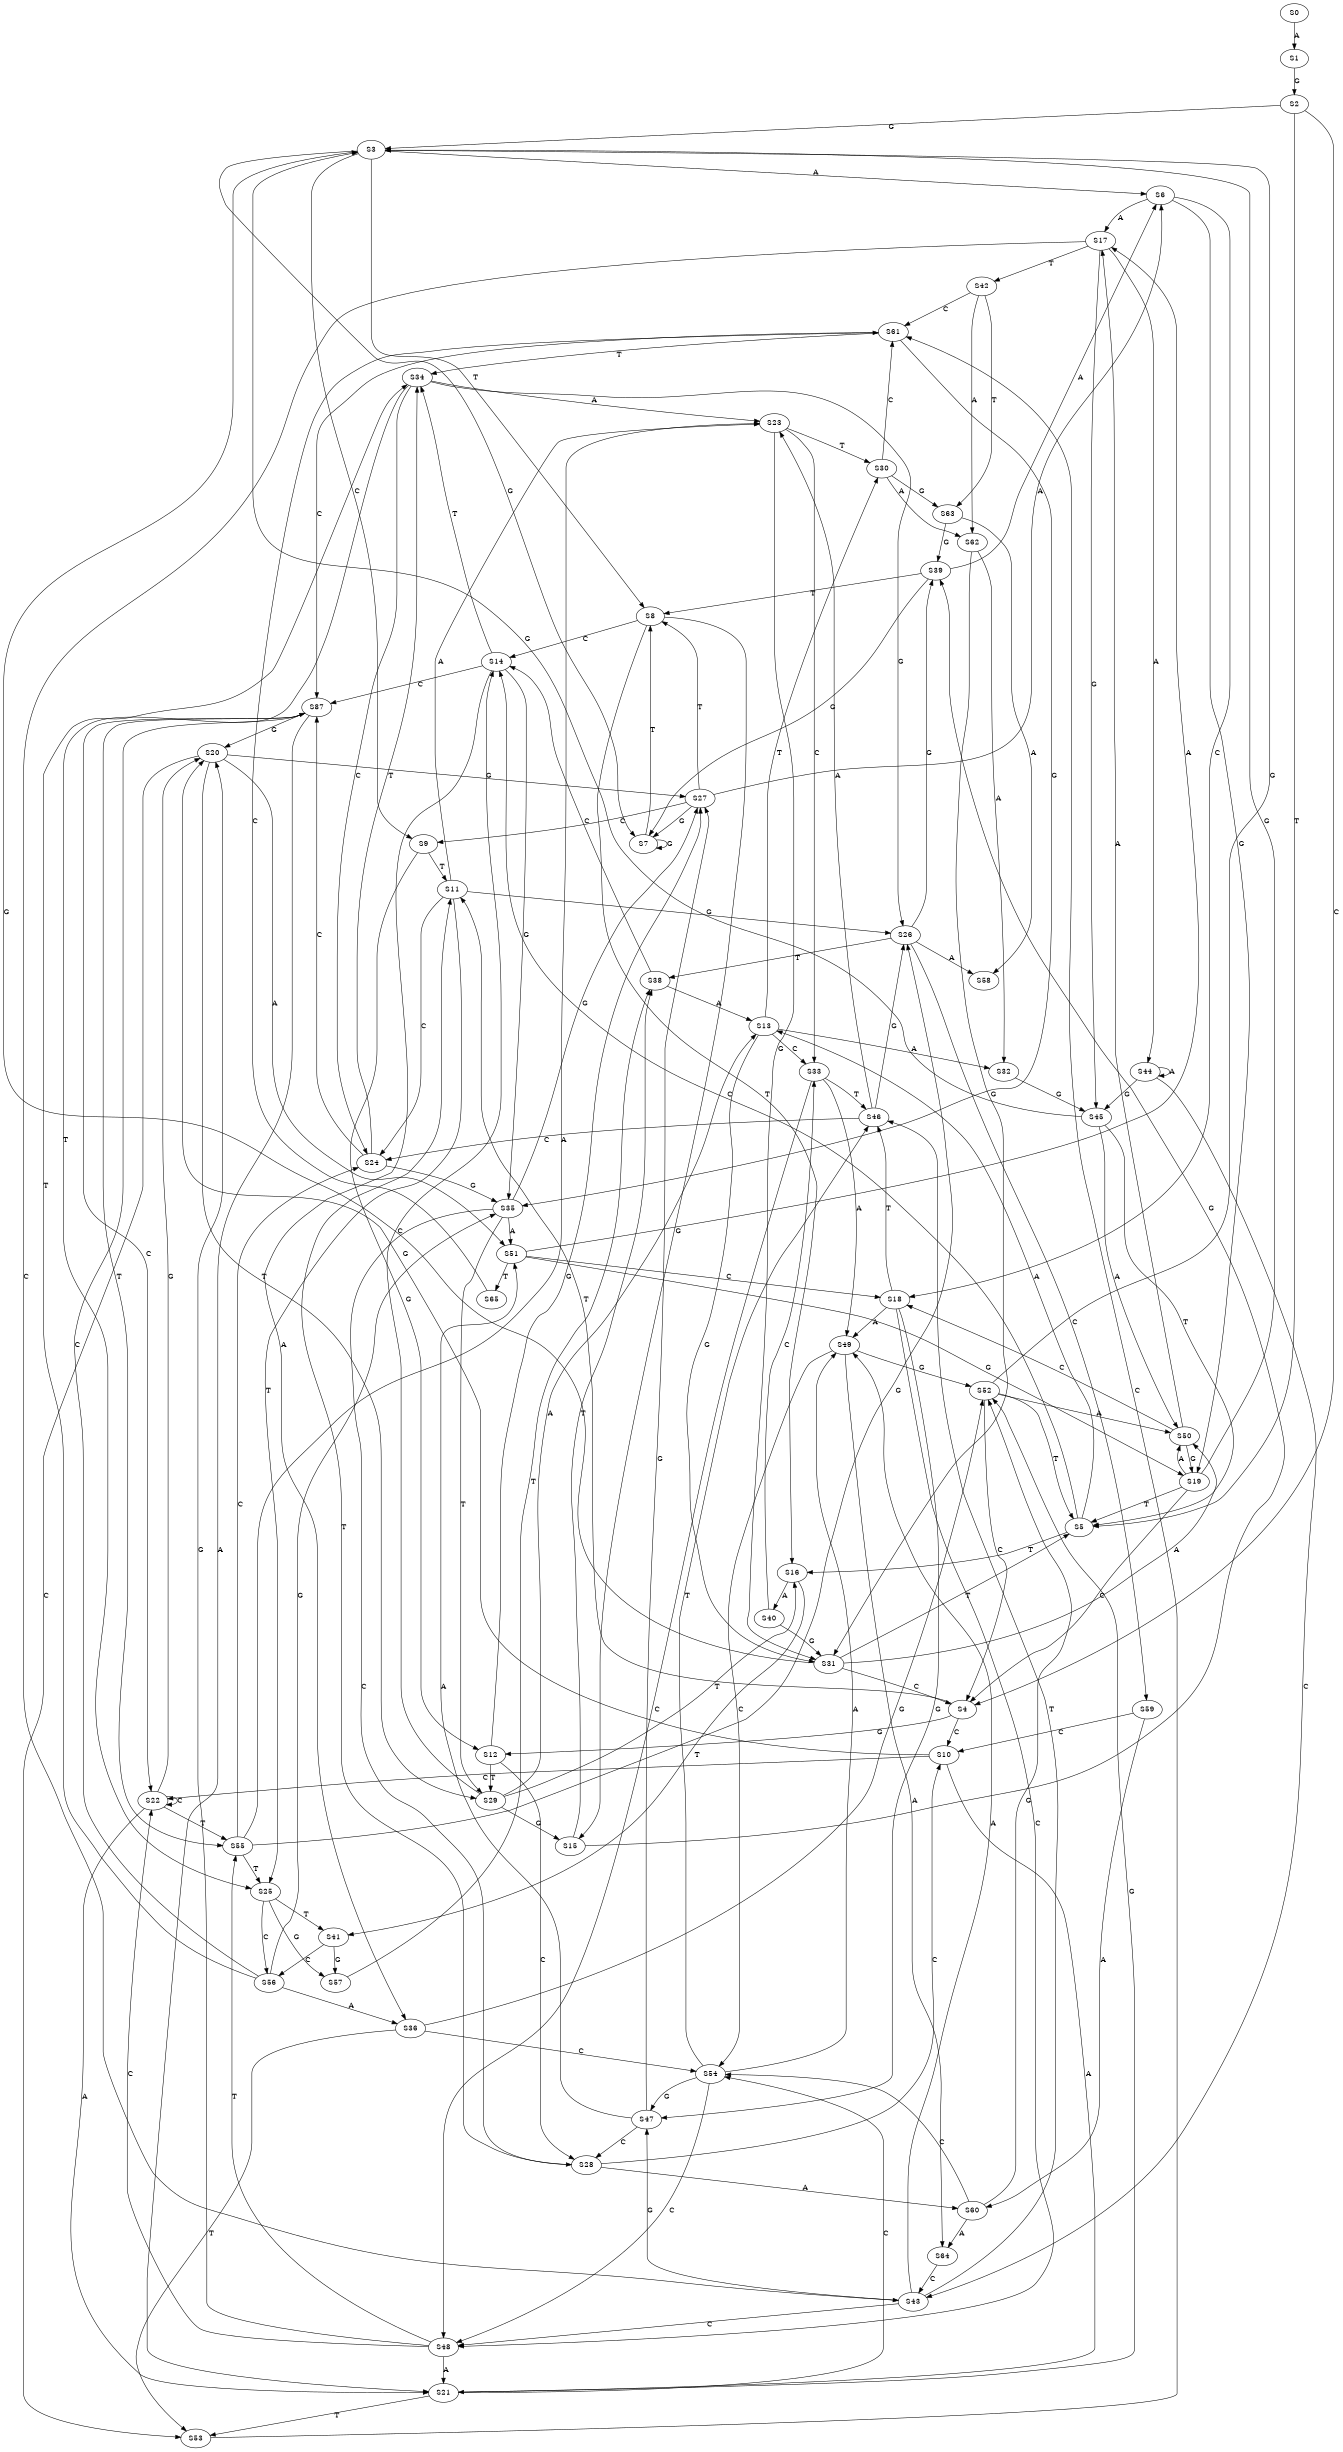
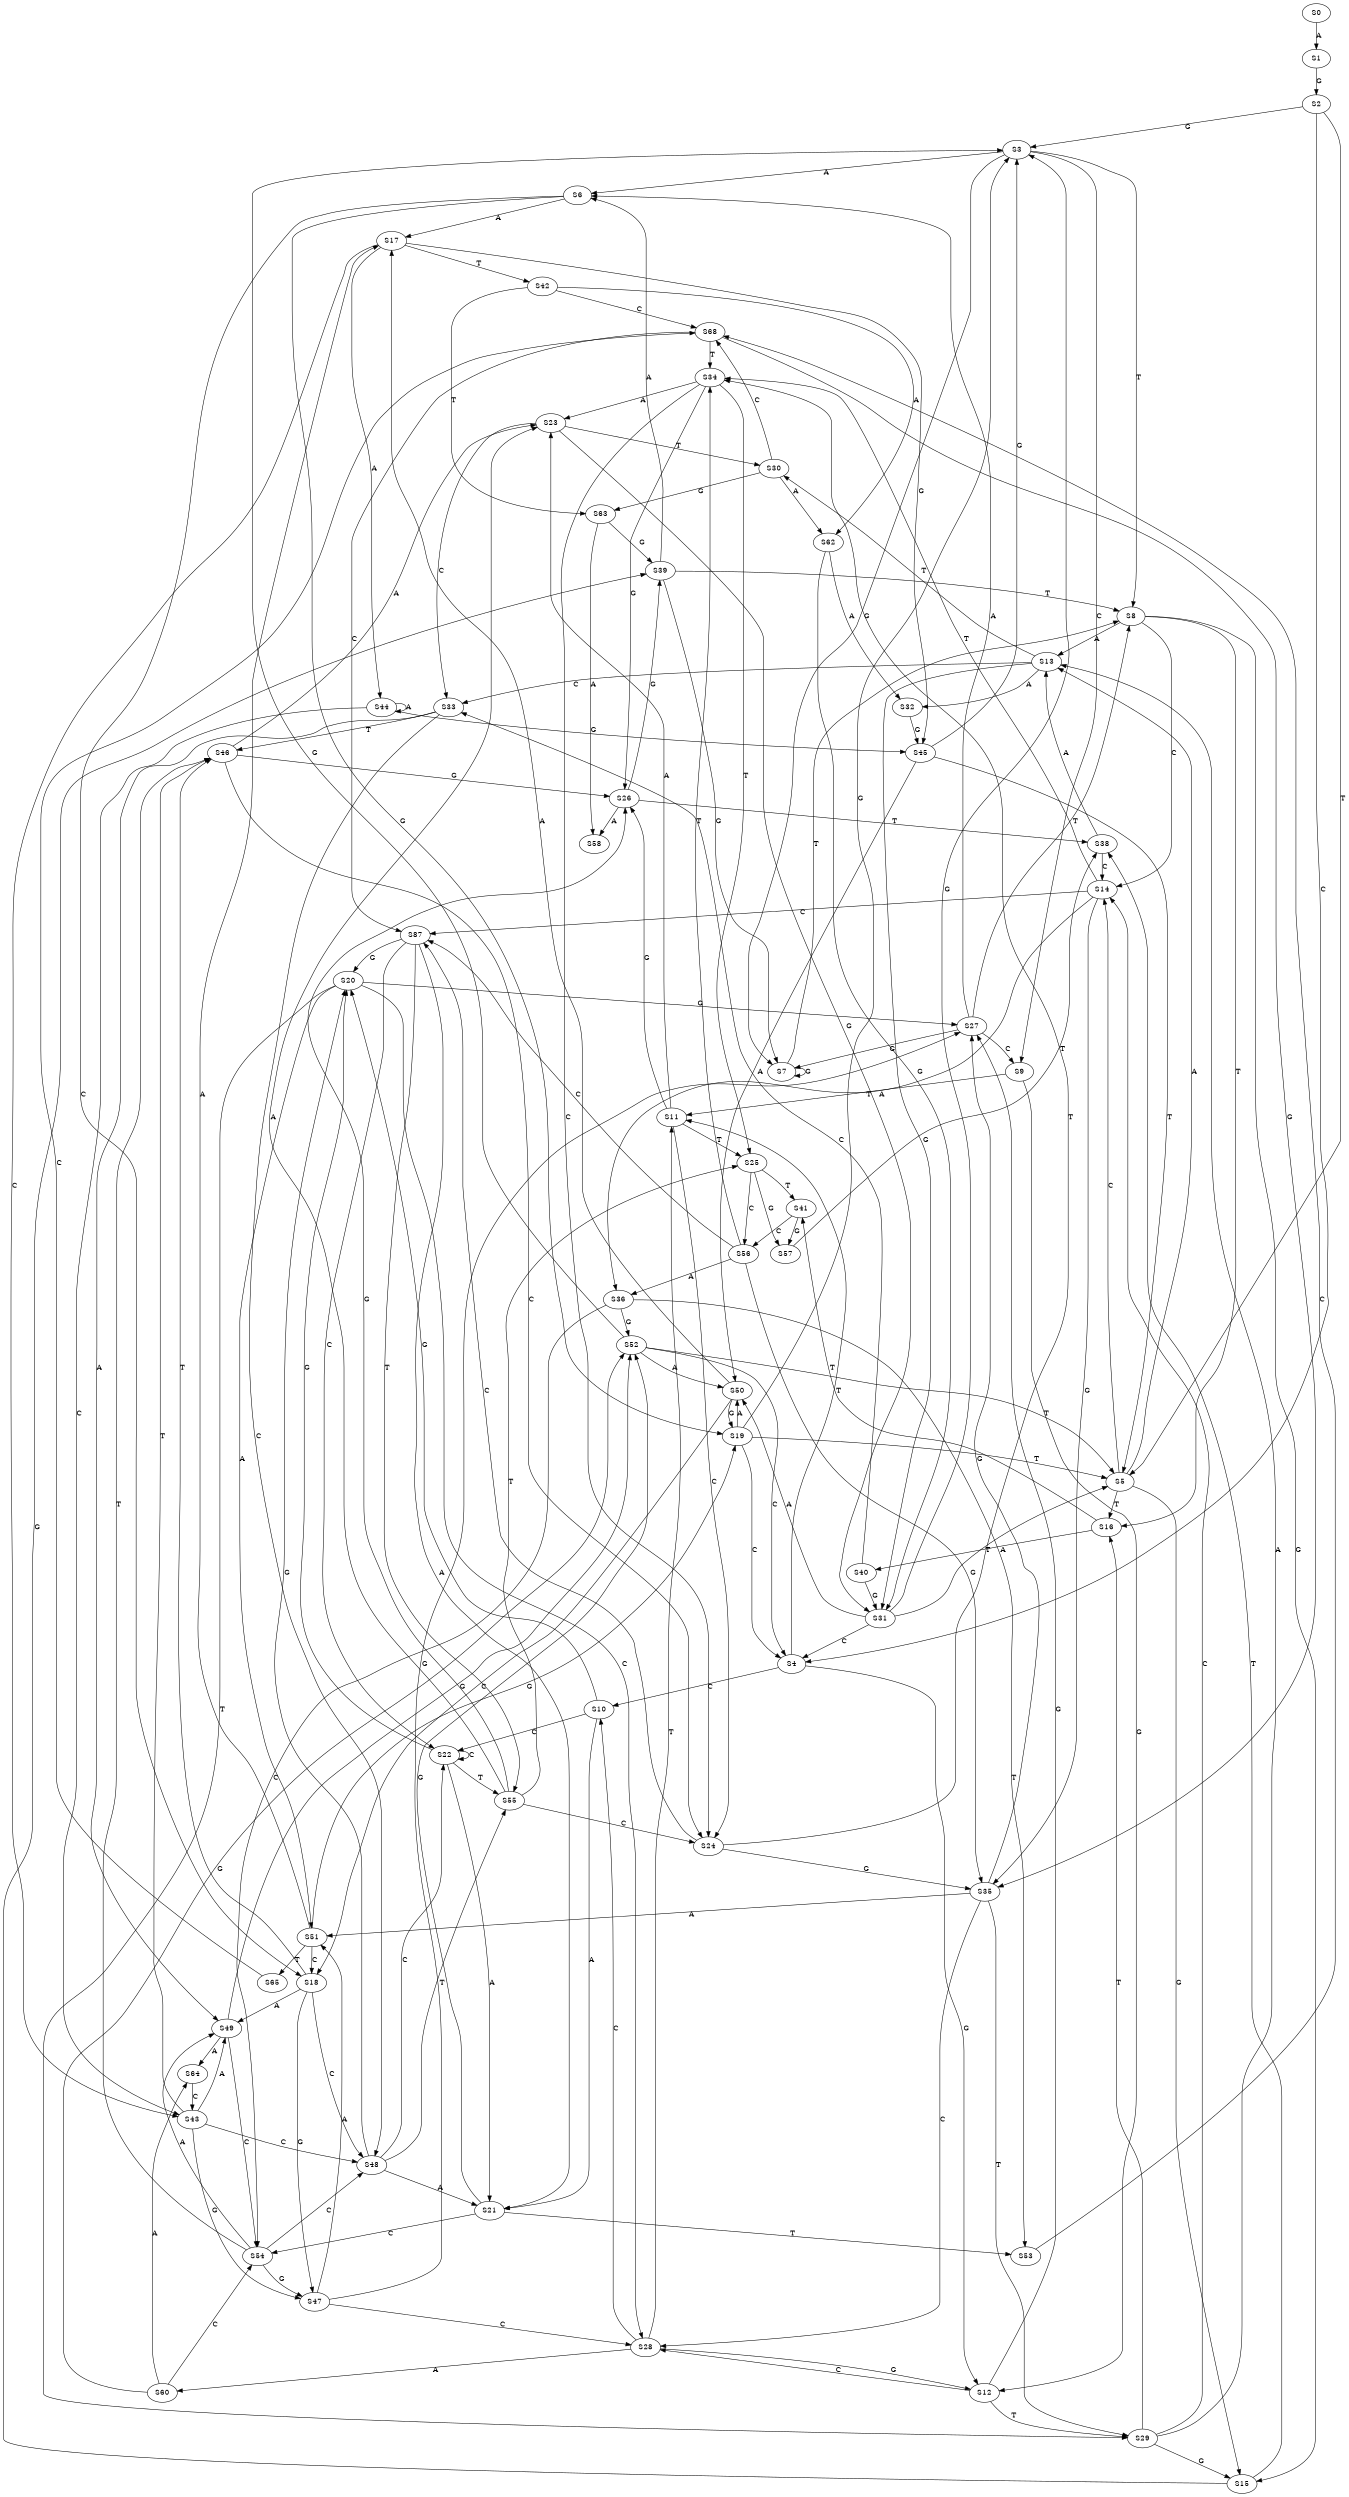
  strict digraph {
    S0
    S1
    S2
    S3
    S4
    S5
    S6
    S7
    S8
    S9
    S10
    S11
    S12
    S13
    S14
    S15
    S16
    S17
    S18
    S19
    S20
    S21
    S22
    S23
    S24
    S25
    S26
    S27
    S28
    S29
    S30
    S31
    S32
    S33
    S34
    S35
    S36
    n38 [label=S87]
    S38
    S39
    S40
    S41
    S42
    S43
    S44
    S45
    S46
    S47
    S48
    S49
    S50
    S51
    S52
    S53
    S54
    S55
    S56
    S57
    S58
-   S59
    S60
-   S61
+   S61 [label=S68]
    S62
    S63
    S64
    S65
    S0 -> S1 [label=A]
    S1 -> S2 [label=G]
    S2 -> S3 [label=G]
    S2 -> S4 [label=C]
    S2 -> S5 [label=T]
    S3 -> S6 [label=A]
    S3 -> S7 [label=G]
    S3 -> S8 [label=T]
    S3 -> S9 [label=C]
    S4 -> S10 [label=C]
    S4 -> S11 [label=T]
    S4 -> S12 [label=G]
    S5 -> S13 [label=A]
    S5 -> S14 [label=C]
+   S5 -> S15 [label=G]
    S5 -> S16 [label=T]
    S6 -> S17 [label=A]
    S6 -> S18 [label=C]
    S6 -> S19 [label=G]
    S7 -> S7 [label=G]
    S7 -> S8 [label=T]
+   S8 -> S13 [label=A]
    S8 -> S14 [label=C]
    S8 -> S15 [label=G]
    S8 -> S16 [label=T]
    S9 -> S11 [label=T]
    S9 -> S12 [label=G]
    S10 -> S20 [label=G]
    S10 -> S21 [label=A]
    S10 -> S22 [label=C]
    S11 -> S23 [label=A]
    S11 -> S24 [label=C]
    S11 -> S25 [label=T]
    S11 -> S26 [label=G]
    S12 -> S27 [label=G]
    S12 -> S28 [label=C]
    S12 -> S29 [label=T]
    S13 -> S30 [label=T]
    S13 -> S31 [label=G]
    S13 -> S32 [label=A]
    S13 -> S33 [label=C]
    S14 -> S34 [label=T]
    S14 -> S35 [label=G]
    S14 -> S36 [label=A]
    S14 -> n38 [label=C]
    S15 -> S38 [label=T]
    S15 -> S39 [label=G]
    S16 -> S40 [label=A]
    S16 -> S41 [label=T]
    S17 -> S42 [label=T]
    S17 -> S43 [label=C]
    S17 -> S44 [label=A]
    S17 -> S45 [label=G]
    S18 -> S46 [label=T]
    S18 -> S47 [label=G]
    S18 -> S48 [label=C]
    S18 -> S49 [label=A]
    S19 -> S3 [label=G]
    S19 -> S4 [label=C]
    S19 -> S5 [label=T]
    S19 -> S50 [label=A]
    S20 -> S27 [label=G]
-   S20 -> S53 [label=C]
+   S20 -> S28 [label=C]
    S20 -> S29 [label=T]
    S20 -> S51 [label=A]
    S21 -> S52 [label=G]
    S21 -> S53 [label=T]
    S21 -> S54 [label=C]
    S22 -> S20 [label=G]
    S22 -> S21 [label=A]
    S22 -> S22 [label=C]
    S22 -> S55 [label=T]
    S23 -> S30 [label=T]
    S23 -> S31 [label=G]
    S23 -> S33 [label=C]
    S24 -> S34 [label=T]
    S24 -> S35 [label=G]
    S24 -> n38 [label=C]
    S25 -> S41 [label=T]
    S25 -> S56 [label=C]
    S25 -> S57 [label=G]
    S26 -> S38 [label=T]
    S26 -> S39 [label=G]
    S26 -> S58 [label=A]
-   S26 -> S59 [label=C]
    S27 -> S6 [label=A]
    S27 -> S7 [label=G]
    S27 -> S8 [label=T]
    S27 -> S9 [label=C]
    S28 -> S10 [label=C]
    S28 -> S11 [label=T]
+   S28 -> S12 [label=G]
    S28 -> S60 [label=A]
    S29 -> S13 [label=A]
    S29 -> S14 [label=C]
    S29 -> S15 [label=G]
    S29 -> S16 [label=T]
    S30 -> S61 [label=C]
    S30 -> S62 [label=A]
    S30 -> S63 [label=G]
    S31 -> S3 [label=G]
    S31 -> S4 [label=C]
    S31 -> S5 [label=T]
    S31 -> S50 [label=A]
    S32 -> S45 [label=G]
    S33 -> S46 [label=T]
    S33 -> S48 [label=C]
    S33 -> S49 [label=A]
    S34 -> S23 [label=A]
    S34 -> S24 [label=C]
    S34 -> S25 [label=T]
    S34 -> S26 [label=G]
    S35 -> S27 [label=G]
    S35 -> S28 [label=C]
    S35 -> S29 [label=T]
    S35 -> S51 [label=A]
    S36 -> S52 [label=G]
    S36 -> S53 [label=T]
    S36 -> S54 [label=C]
    n38 -> S20 [label=G]
    n38 -> S21 [label=A]
    n38 -> S22 [label=C]
    n38 -> S55 [label=T]
    S38 -> S13 [label=A]
    S38 -> S14 [label=C]
    S39 -> S6 [label=A]
    S39 -> S7 [label=G]
    S39 -> S8 [label=T]
    S40 -> S31 [label=G]
    S40 -> S33 [label=C]
    S41 -> S56 [label=C]
    S41 -> S57 [label=G]
    S42 -> S61 [label=C]
    S42 -> S62 [label=A]
    S42 -> S63 [label=T]
    S43 -> S46 [label=T]
    S43 -> S47 [label=G]
    S43 -> S48 [label=C]
    S43 -> S49 [label=A]
    S44 -> S43 [label=C]
    S44 -> S44 [label=A]
    S44 -> S45 [label=G]
    S45 -> S3 [label=G]
    S45 -> S5 [label=T]
    S45 -> S50 [label=A]
    S46 -> S23 [label=A]
    S46 -> S24 [label=C]
    S46 -> S26 [label=G]
    S47 -> S27 [label=G]
    S47 -> S28 [label=C]
    S47 -> S51 [label=A]
    S48 -> S20 [label=G]
    S48 -> S21 [label=A]
    S48 -> S22 [label=C]
    S48 -> S55 [label=T]
    S49 -> S52 [label=G]
    S49 -> S54 [label=C]
    S49 -> S64 [label=A]
    S50 -> S17 [label=A]
    S50 -> S18 [label=C]
    S50 -> S19 [label=G]
    S51 -> S17 [label=A]
    S51 -> S18 [label=C]
    S51 -> S19 [label=G]
    S51 -> S65 [label=T]
    S52 -> S3 [label=G]
    S52 -> S4 [label=C]
    S52 -> S5 [label=T]
    S52 -> S50 [label=A]
    S53 -> S61 [label=C]
    S54 -> S46 [label=T]
    S54 -> S47 [label=G]
    S54 -> S48 [label=C]
    S54 -> S49 [label=A]
    S55 -> S23 [label=A]
    S55 -> S24 [label=C]
    S55 -> S25 [label=T]
    S55 -> S26 [label=G]
    S56 -> S34 [label=T]
    S56 -> S35 [label=G]
    S56 -> S36 [label=A]
    S56 -> n38 [label=C]
    S57 -> S38 [label=T]
-   S59 -> S10 [label=C]
-   S59 -> S60 [label=A]
    S60 -> S52 [label=G]
    S60 -> S54 [label=C]
    S60 -> S64 [label=A]
    S61 -> S34 [label=T]
    S61 -> S35 [label=G]
    S61 -> n38 [label=C]
    S62 -> S31 [label=G]
    S62 -> S32 [label=A]
    S63 -> S39 [label=G]
    S63 -> S58 [label=A]
    S64 -> S43 [label=C]
    S65 -> S61 [label=C]
  }
